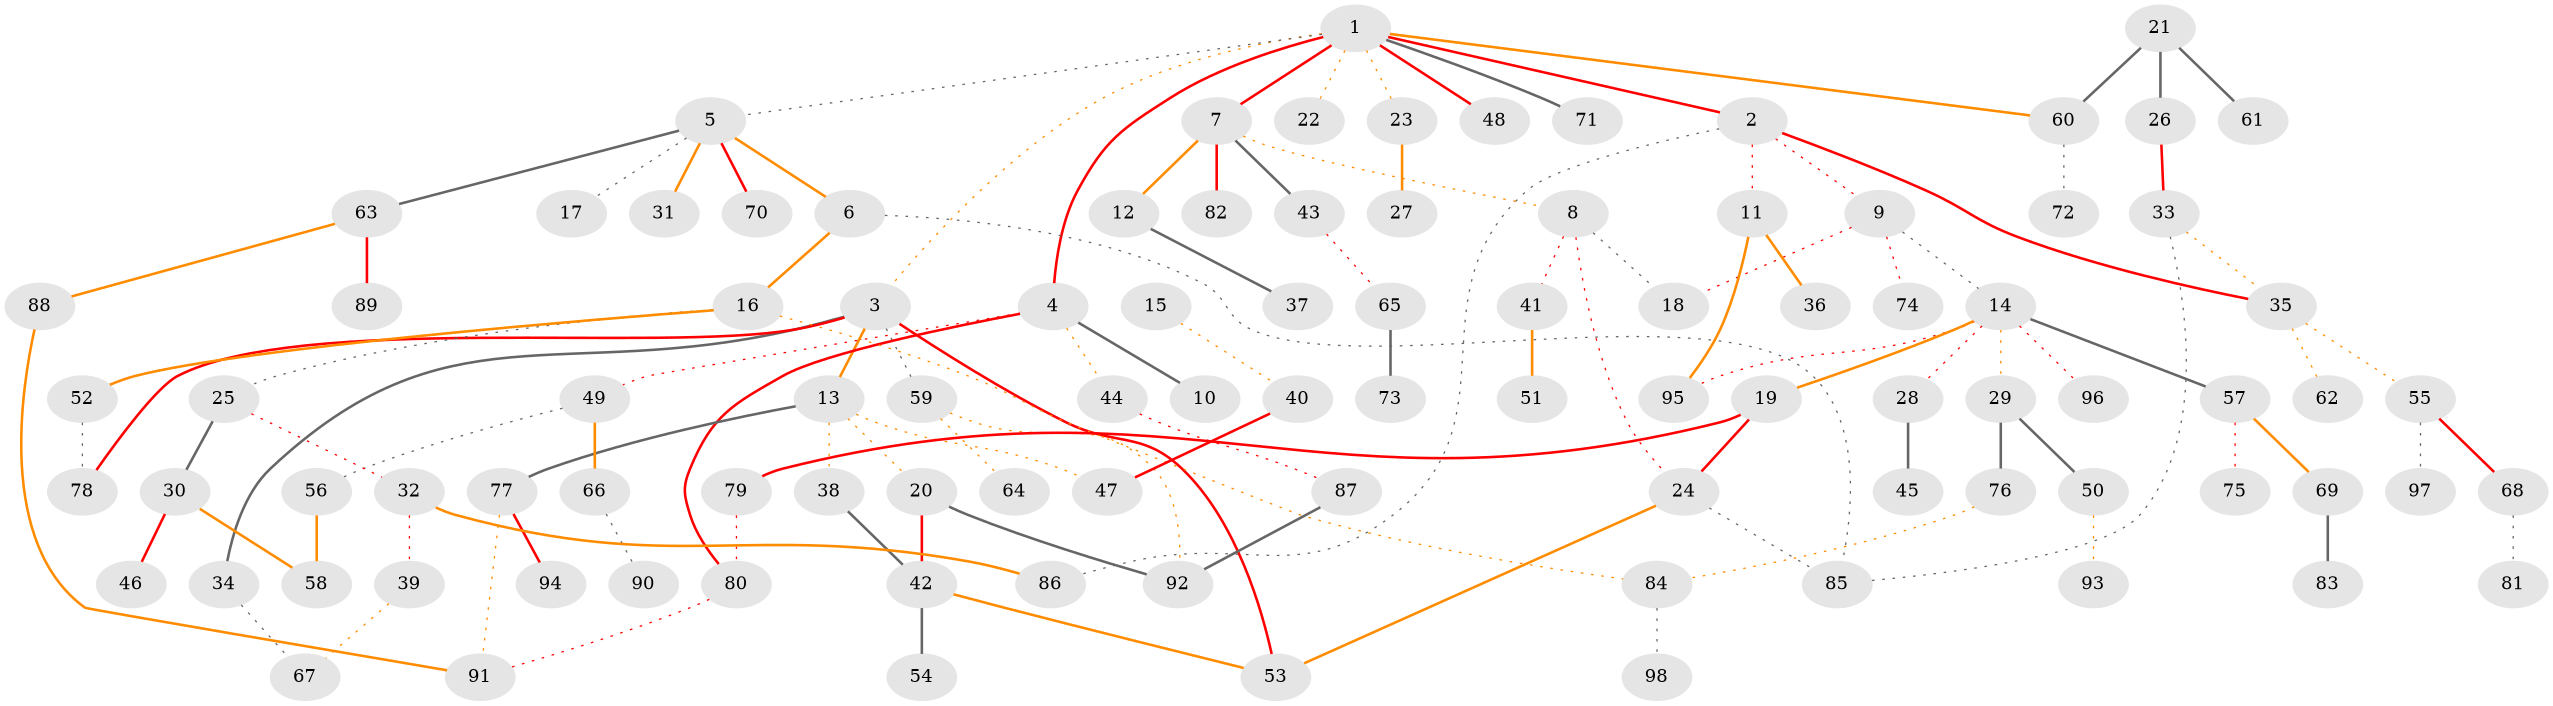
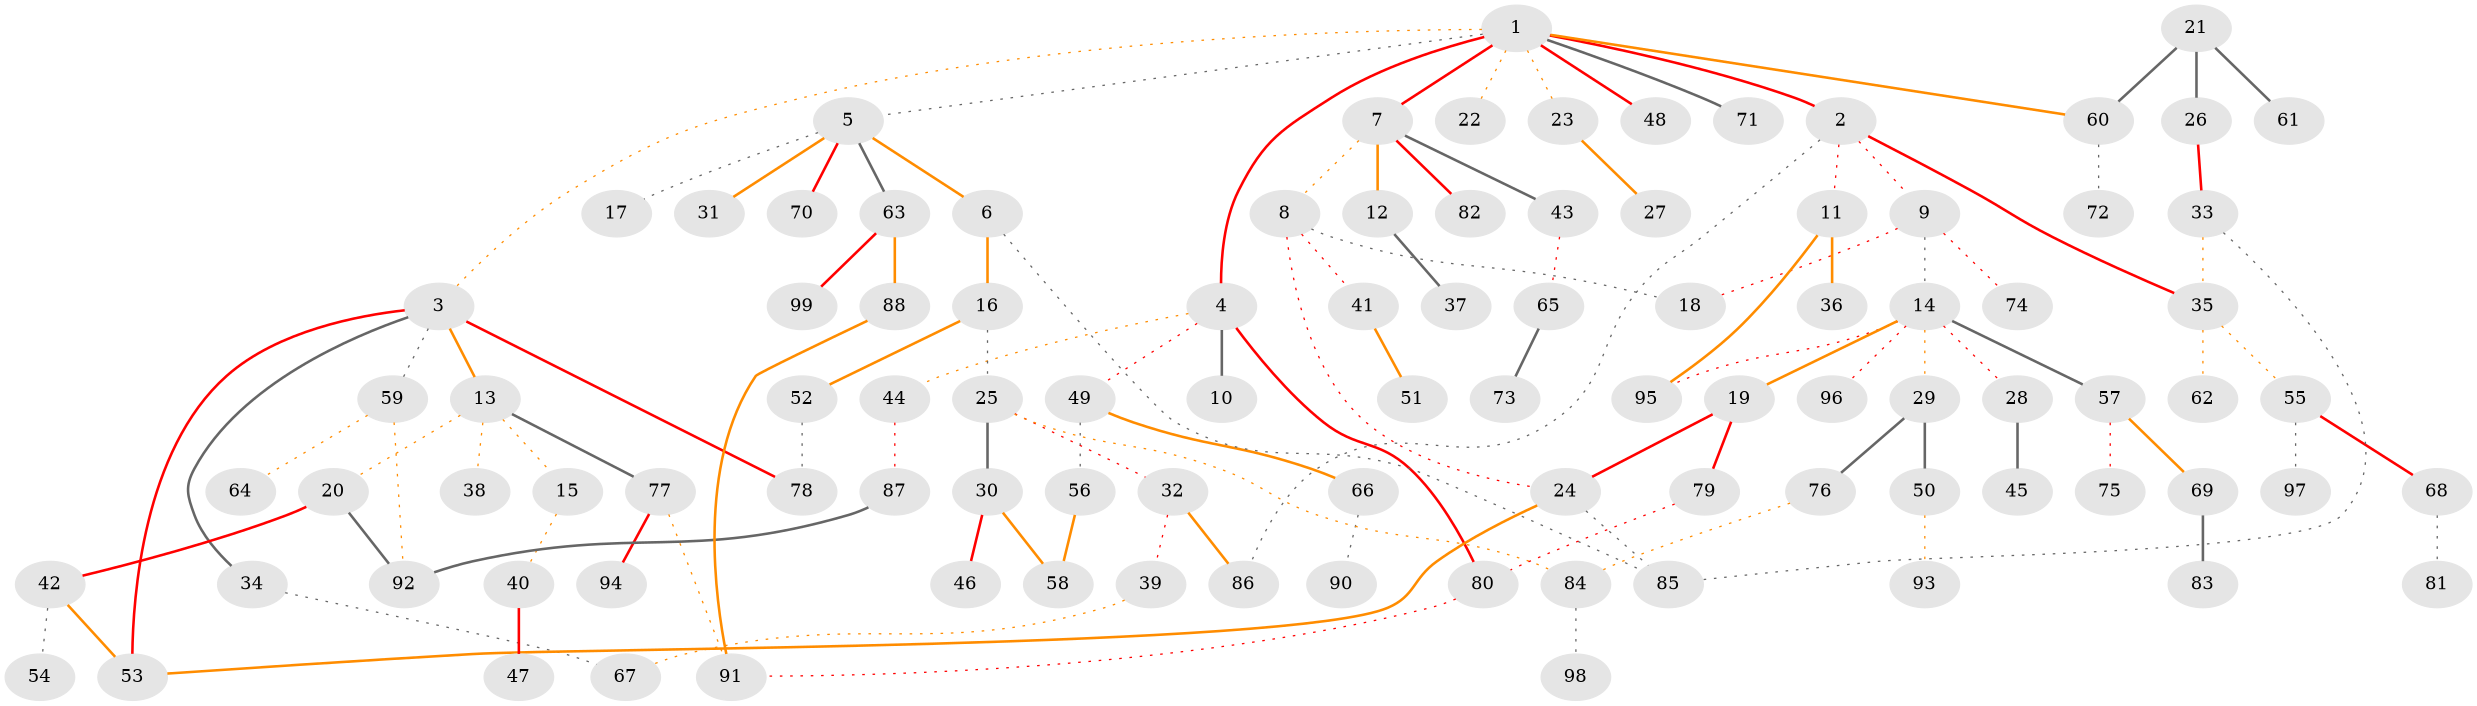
  graph {
    node [color=gray90 style=filled]
    edge [color=darkorange style=bold]
    1
    2
    3
    4
    5
    7
    22
    23
    48
    60
    71
    9
    11
    35
    86
    13
    34
    53
    59
    78
    10
    44
    49
    80
    6
    17
    31
    63
    70
    8
    12
    43
    82
    27
    72
    18
    14
    74
    36
    95
    55
    62
    15
    20
    38
    77
    21
    26
    61
    67
    92
    64
    87
    56
    66
    91
    16
    85
    88
-   89
+   89 [label=99]
    25
    52
    24
    41
    37
    65
    51
    19
    28
    29
    57
    96
    40
    42
    94
    79
    45
    50
    76
    69
    75
    47
    30
    32
    84
    54
    33
    46
    58
    39
    98
    93
    68
    97
    73
    90
    81
    83
    1 -- 2 [color=red]
    1 -- 3 [style=dotted]
    1 -- 4 [color=red]
    1 -- 5 [color=gray40 style=dotted]
    1 -- 7 [color=red]
    1 -- 22 [style=dotted]
    1 -- 23 [style=dotted]
    1 -- 48 [color=red]
    1 -- 60
    1 -- 71 [color=gray40]
    2 -- 9 [color=red style=dotted]
    2 -- 11 [color=red style=dotted]
    2 -- 35 [color=red]
    2 -- 86 [color=gray40 style=dotted]
    3 -- 13
    3 -- 34 [color=gray40]
    3 -- 53 [color=red]
    3 -- 59 [color=gray40 style=dotted]
    3 -- 78 [color=red]
    4 -- 10 [color=gray40]
    4 -- 44 [style=dotted]
    4 -- 49 [color=red style=dotted]
    4 -- 80 [color=red]
    5 -- 6
    5 -- 17 [color=gray40 style=dotted]
    5 -- 31
    5 -- 63 [color=gray40]
    5 -- 70 [color=red]
    7 -- 8 [style=dotted]
    7 -- 12
    7 -- 43 [color=gray40]
    7 -- 82 [color=red]
    23 -- 27
    60 -- 72 [color=gray40 style=dotted]
    9 -- 18 [color=red style=dotted]
    9 -- 14 [color=gray40 style=dotted]
    9 -- 74 [color=red style=dotted]
    11 -- 36
    11 -- 95
    35 -- 55 [style=dotted]
    35 -- 62 [style=dotted]
-   13 -- 47 [style=dotted]
+   13 -- 15 [style=dotted]
    13 -- 20 [style=dotted]
    13 -- 38 [style=dotted]
    13 -- 77 [color=gray40]
    34 -- 67 [color=gray40 style=dotted]
    59 -- 92 [style=dotted]
    59 -- 64 [style=dotted]
    44 -- 87 [color=red style=dotted]
    49 -- 56 [color=gray40 style=dotted]
    49 -- 66
    80 -- 91 [color=red style=dotted]
    6 -- 16
    6 -- 85 [color=gray40 style=dotted]
    63 -- 88
    63 -- 89 [color=red]
    8 -- 18 [color=gray40 style=dotted]
    8 -- 24 [color=red style=dotted]
    8 -- 41 [color=red style=dotted]
    12 -- 37 [color=gray40]
    43 -- 65 [color=red style=dotted]
    14 -- 95 [color=red style=dotted]
    14 -- 19
    14 -- 28 [color=red style=dotted]
    14 -- 29 [style=dotted]
    14 -- 57 [color=gray40]
    14 -- 96 [color=red style=dotted]
    55 -- 68 [color=red]
    55 -- 97 [color=gray40 style=dotted]
    15 -- 40 [style=dotted]
    20 -- 92 [color=gray40]
    20 -- 42 [color=red]
-   38 -- 42 [color=gray40]
    77 -- 91 [style=dotted]
    77 -- 94 [color=red]
    21 -- 60 [color=gray40]
    21 -- 26 [color=gray40]
    21 -- 61 [color=gray40]
    26 -- 33 [color=red]
    87 -- 92 [color=gray40]
    56 -- 58
    66 -- 90 [color=gray40 style=dotted]
    16 -- 25 [color=gray40 style=dotted]
    16 -- 52
    88 -- 91
    25 -- 30 [color=gray40]
    25 -- 32 [color=red style=dotted]
-   16 -- 84 [style=dotted]
+   25 -- 84 [style=dotted]
    52 -- 78 [color=gray40 style=dotted]
    24 -- 53
    24 -- 85 [color=gray40 style=dotted]
    41 -- 51
    65 -- 73 [color=gray40]
    19 -- 24 [color=red]
    19 -- 79 [color=red]
    28 -- 45 [color=gray40]
    29 -- 50 [color=gray40]
    29 -- 76 [color=gray40]
    57 -- 69
    57 -- 75 [color=red style=dotted]
    40 -- 47 [color=red]
    42 -- 53
-   42 -- 54 [color=gray40]
+   42 -- 54 [color=gray40 style=dotted]
    79 -- 80 [color=red style=dotted]
    50 -- 93 [style=dotted]
    76 -- 84 [style=dotted]
    69 -- 83 [color=gray40]
    30 -- 46 [color=red]
    30 -- 58
    32 -- 86
    32 -- 39 [color=red style=dotted]
    84 -- 98 [color=gray40 style=dotted]
    33 -- 35 [style=dotted]
    33 -- 85 [color=gray40 style=dotted]
    39 -- 67 [style=dotted]
    68 -- 81 [color=gray40 style=dotted]
  }
